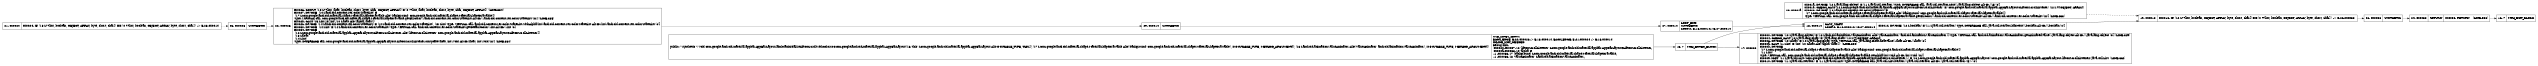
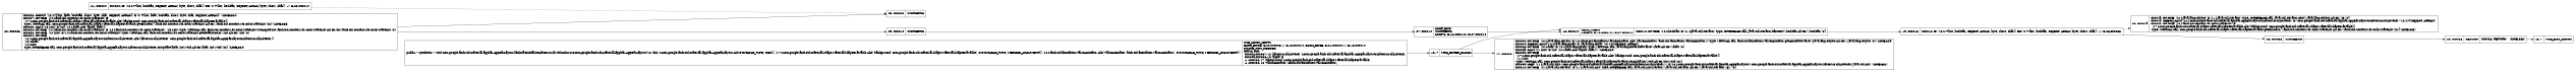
  digraph {
    rankdir=LR
    node [shape=record]
    n1 [label="{15\:\ ?|MTH_ENTER_BLOCK\l}"]
    n2 [label="{17\:\ 0x0000|0x0000: INVOKE  (r0 I:java.lang.Object) = (r8 I:android.animation.ValueAnimator A[D('valueAnimator' android.animation.ValueAnimator)]) type: VIRTUAL call: android.animation.ValueAnimator.getAnimatedValue():java.lang.Object A[MD:():java.lang.Object (c)] (LINE:329)\l0x0004: CHECK_CAST (r0 I:java.lang.Float) = (java.lang.Float) (r0 I:??[OBJECT, ARRAY]) \l0x0006: INVOKE  (r0 I:float) = (r0 I:java.lang.Float) type: VIRTUAL call: java.lang.Float.floatValue():float A[MD:():float (c)]\l0x000a: CAST (r1 I:int) = (int) (r0 I:float A[D('alpha' float)])  (LINE:330)\l0x000b: INVOKE  \l  (r7 I:com.google.android.material.shape.MaterialShapeDrawable A[D('background' com.google.android.material.shape.MaterialShapeDrawable)])\l  (r1 I:int)\l type: VIRTUAL call: com.google.android.material.shape.MaterialShapeDrawable.setAlpha(int):void A[MD:(int):void (m)]\l0x000e: IGET  (r1 I:java.util.List\<com.google.android.material.appbar.AppBarLayout$LiftOnScrollListener\>) = (r6 I:com.google.android.material.appbar.AppBarLayout) com.google.android.material.appbar.AppBarLayout.liftOnScrollListeners java.util.List  (LINE:332)\l0x0010: INVOKE  (r1 I:java.util.Iterator) = (r1 I:java.util.List) type: INTERFACE call: java.util.List.iterator():java.util.Iterator A[MD:():java.util.Iterator\<E\> (c)]\l}"]
    n3 [label="{18\:\ 0x0014|CAST_START\lLOOP:0: B:18:0x0014\-\>B:27:0x0014\l|0x0014: INVOKE  (r2 I:boolean) = (r1 I:java.util.Iterator) type: INTERFACE call: java.util.Iterator.hasNext():boolean A[MD:():boolean (c)]\l}"]
    n4 [label="{19\:\ 0x0018|0x0018: IF  (r2 I:??[int, boolean, OBJECT, ARRAY, byte, short, char]) == (0 ??[int, boolean, OBJECT, ARRAY, byte, short, char])  \-\> B:26:0x0038 \l}"]
    n5 [label="{20\:\ 0x001a|0x001a: INVOKE  (r2 I:java.lang.Object) = (r1 I:java.util.Iterator) type: INTERFACE call: java.util.Iterator.next():java.lang.Object A[MD:():E (c)]\l0x001e: CHECK_CAST (r2 I:com.google.android.material.appbar.AppBarLayout$LiftOnScrollListener) = (com.google.android.material.appbar.AppBarLayout$LiftOnScrollListener) (r2 I:??[OBJECT, ARRAY]) \l0x0020: INVOKE  (r3 I:android.content.res.ColorStateList) = \l  (r7 I:com.google.android.material.shape.MaterialShapeDrawable A[D('background' com.google.android.material.shape.MaterialShapeDrawable)])\l type: VIRTUAL call: com.google.android.material.shape.MaterialShapeDrawable.getFillColor():android.content.res.ColorStateList A[MD:():android.content.res.ColorStateList (m)] (LINE:333)\l}"]
    n6 [label="{26\:\ 0x0038|SYNTHETIC\l}"]
    n7 [label="{24\:\ 0x0038|RETURN\l|0x0038: RETURN    (LINE:338)\l}"]
    n8 [label="{21\:\ 0x0024|0x0024: IF  (r3 I:??[int, boolean, OBJECT, ARRAY, byte, short, char]) == (0 ??[int, boolean, OBJECT, ARRAY, byte, short, char])  \-\> B:28:0x0014 \l}"]
    n9 [label="{25\:\ 0x0026|SYNTHETIC\l}"]
    n10 [label="{22\:\ 0x0026|0x0026: CONST  (r3 I:??[int, float, boolean, short, byte, char, OBJECT, ARRAY]) = (0 ??[int, float, boolean, short, byte, char, OBJECT, ARRAY])  (LINE:334)\l0x0027: INVOKE  (r4 I:android.content.res.ColorStateList) = \l  (r7 I:com.google.android.material.shape.MaterialShapeDrawable A[D('background' com.google.android.material.shape.MaterialShapeDrawable)])\l type: VIRTUAL call: com.google.android.material.shape.MaterialShapeDrawable.getFillColor():android.content.res.ColorStateList A[MD:():android.content.res.ColorStateList (m)] (LINE:335)\l0x002b: CAST (r5 I:int) = (int) (r0 I:float A[D('alpha' float)]) \l0x002c: INVOKE  (r4 I:android.content.res.ColorStateList) = (r4 I:android.content.res.ColorStateList), (r5 I:int) type: VIRTUAL call: android.content.res.ColorStateList.withAlpha(int):android.content.res.ColorStateList A[MD:(int):android.content.res.ColorStateList (c)]\l0x0030: INVOKE  (r4 I:int) = (r4 I:android.content.res.ColorStateList) type: VIRTUAL call: android.content.res.ColorStateList.getDefaultColor():int A[MD:():int (c)]\l0x0034: INVOKE  \l  (r2 I:com.google.android.material.appbar.AppBarLayout$LiftOnScrollListener A[D('liftOnScrollListener' com.google.android.material.appbar.AppBarLayout$LiftOnScrollListener)])\l  (r3 I:float)\l  (r4 I:int)\l type: INTERFACE call: com.google.android.material.appbar.AppBarLayout.LiftOnScrollListener.onUpdate(float, int):void A[MD:(float, int):void (m)] (LINE:334)\l}"]
    n11 [label="{29\:\ 0x0014|SYNTHETIC\l}"]
    n12 [label="{27\:\ 0x0014|LOOP_END\lSYNTHETIC\lLOOP:0: B:18:0x0014\-\>B:27:0x0014\l}"]
    n13 [label="{16\:\ ?|MTH_EXIT_BLOCK\l}"]
    n14 [label="{public \/* synthetic *\/ void com.google.android.material.appbar.AppBarLayout.lambda$initializeLiftOnScrollWithColor$0$com\-google\-android\-material\-appbar\-AppBarLayout((r6 'this' I:com.google.android.material.appbar.AppBarLayout A[IMMUTABLE_TYPE, THIS]), (r7 I:com.google.android.material.shape.MaterialShapeDrawable A[D('background' com.google.android.material.shape.MaterialShapeDrawable), IMMUTABLE_TYPE, METHOD_ARGUMENT]), (r8 I:android.animation.ValueAnimator A[D('valueAnimator' android.animation.ValueAnimator), IMMUTABLE_TYPE, METHOD_ARGUMENT]))  | USE_LINES_HINTS\lBACK_EDGE: B:22:0x0026 \-\> B:18:0x0014, BACK_EDGE: B:21:0x0024 \-\> B:18:0x0014\lINLINE_NOT_NEEDED\lDebug Info:\l  0x0020\-0x0037: r2 'liftOnScrollListener' Lcom\/google\/android\/material\/appbar\/AppBarLayout$LiftOnScrollListener;\l  0x000a\-0x0038: r0 'alpha' F\l  \-1 \-0x0038: r7 'background' Lcom\/google\/android\/material\/shape\/MaterialShapeDrawable;\l  \-1 \-0x0038: r8 'valueAnimator' Landroid\/animation\/ValueAnimator;\l}"]
    n1 -> n2
    n1 -> n3
    n3 -> n4
-   n5 -> n4 [style=dashed]
+   n4 -> n5 [style=dashed]
    n4 -> n6
    n6 -> n7
    n7 -> n13
    n8 -> n9 [style=dashed]
-   n9 -> n10
+   n10 -> n9
    n10 -> n11
    n11 -> n12
    n12 -> n3
    n14 -> n1
  }
